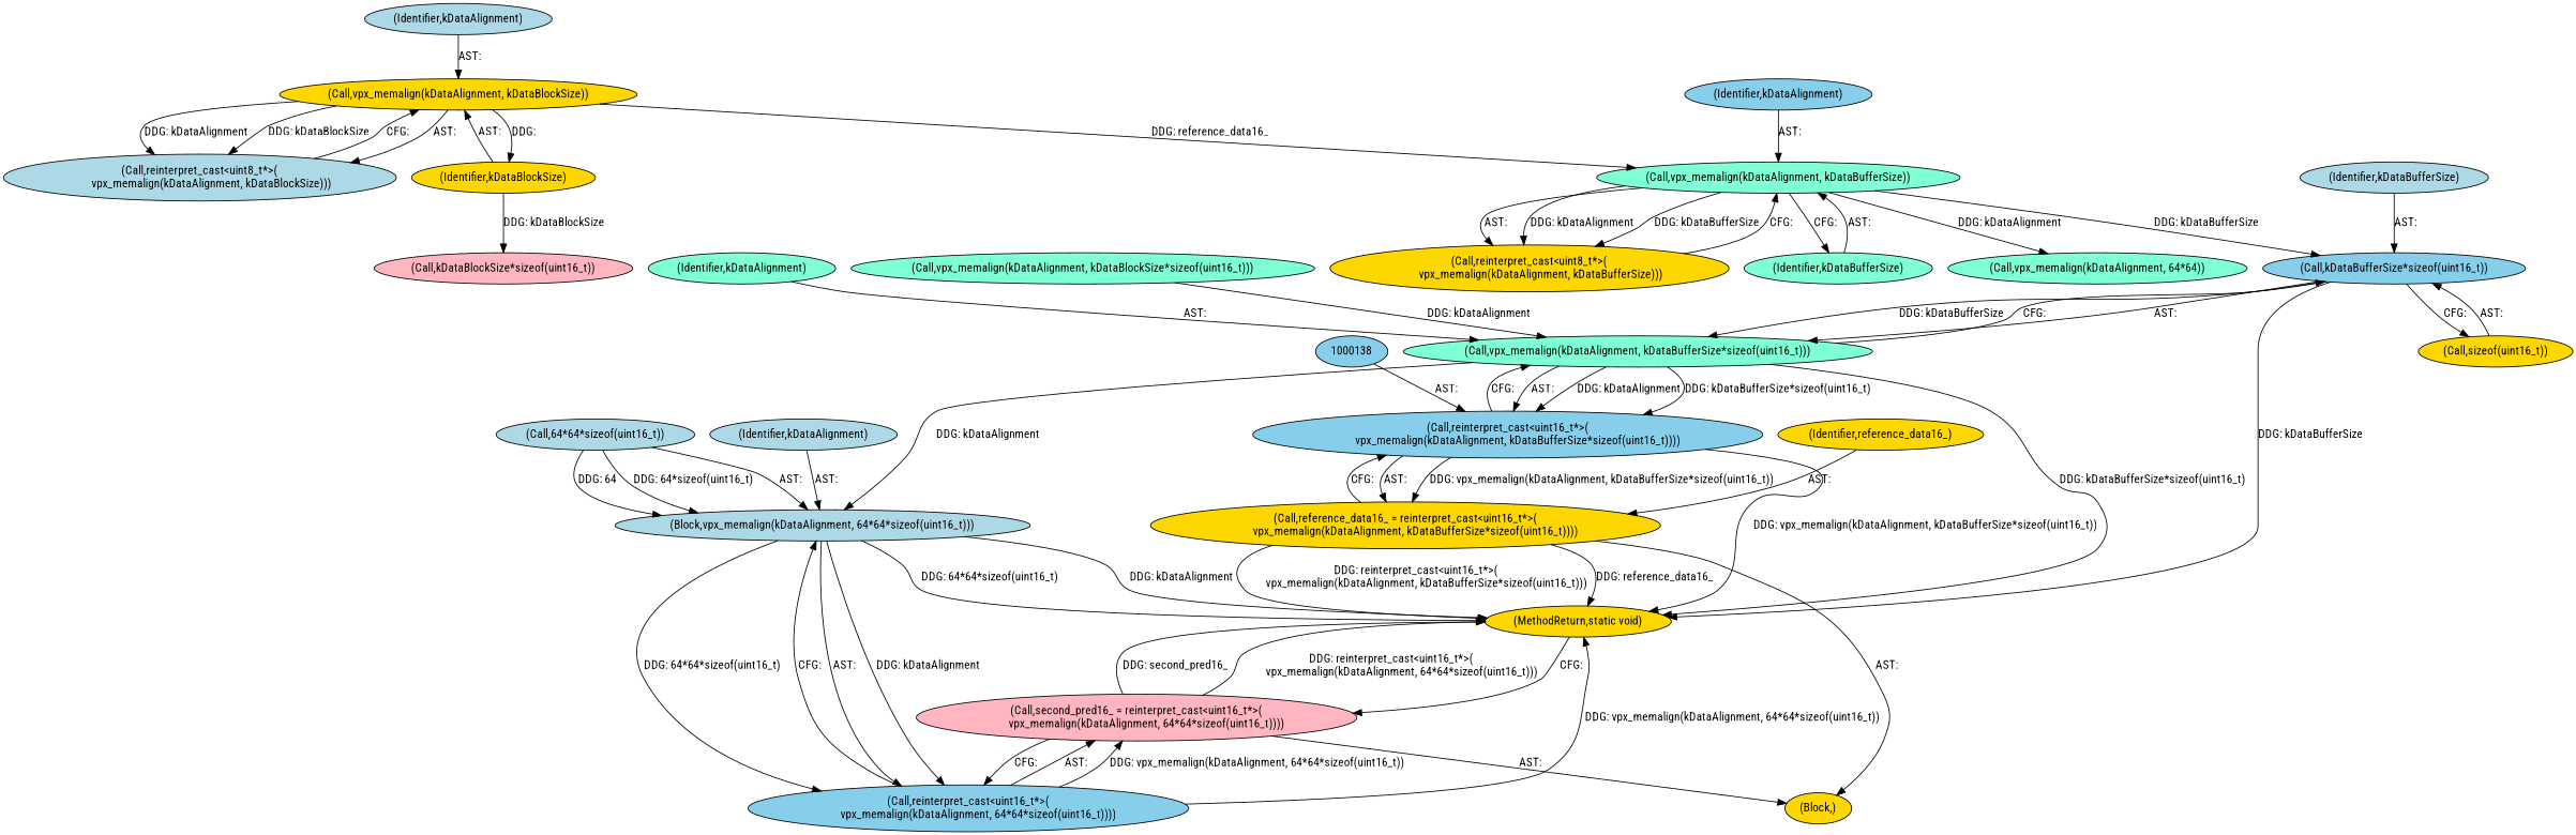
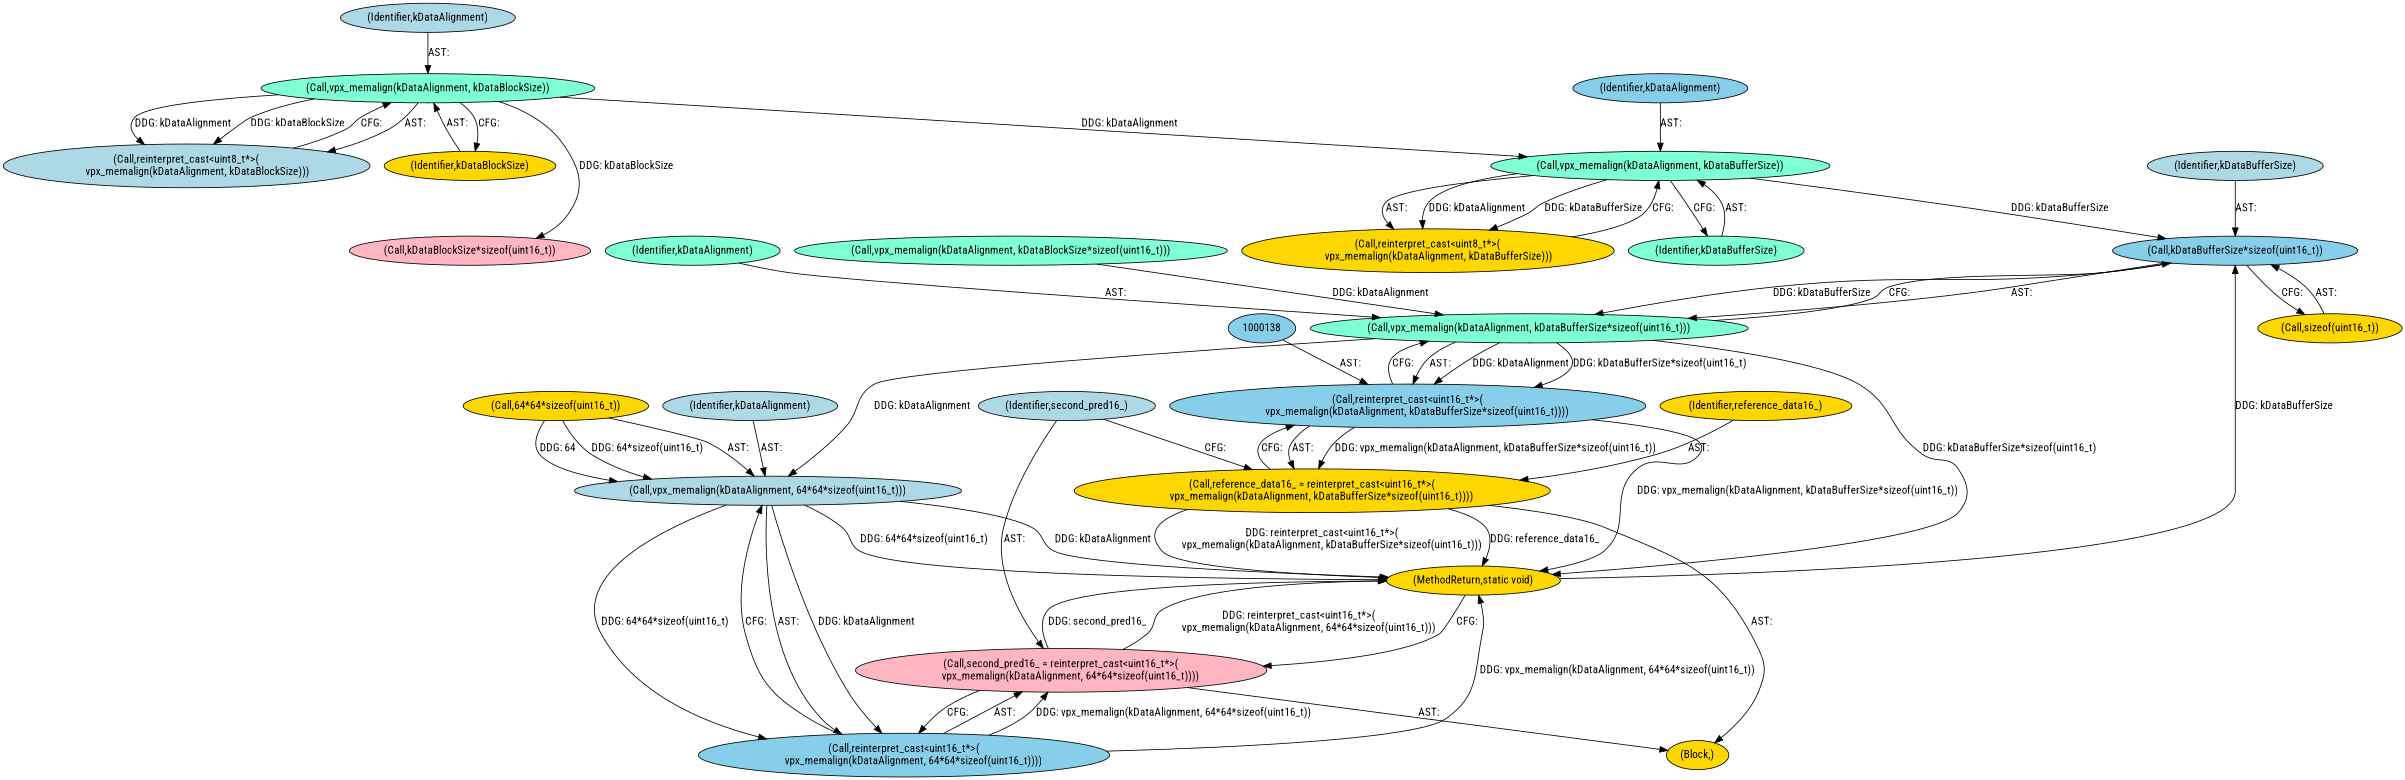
  digraph {
    fontname="Roboto Condensed"
    node [fillcolor=aquamarine fontname="Roboto Condensed" style=filled]
    edge [fontname="Roboto Condensed"]
    n1 [fillcolor=skyblue label="(Call,kDataBufferSize*sizeof(uint16_t))"]
    n2 [label="(Call,vpx_memalign(kDataAlignment, kDataBufferSize*sizeof(uint16_t)))"]
    n3 [fillcolor=gold label="(Call,sizeof(uint16_t))"]
    n4 [fillcolor=gold label="(MethodReturn,static void)"]
    n5 [fillcolor=skyblue label="(Call,reinterpret_cast<uint16_t*>(\n        vpx_memalign(kDataAlignment, kDataBufferSize*sizeof(uint16_t))))"]
-   n6 [fillcolor=lightblue label="(Block,vpx_memalign(kDataAlignment, 64*64*sizeof(uint16_t)))"]
+   n6 [fillcolor=lightblue label="(Call,vpx_memalign(kDataAlignment, 64*64*sizeof(uint16_t)))"]
    n7 [fillcolor=lightpink label="(Call,second_pred16_ = reinterpret_cast<uint16_t*>(\n        vpx_memalign(kDataAlignment, 64*64*sizeof(uint16_t))))"]
    n8 [label="(Call,vpx_memalign(kDataAlignment, kDataBufferSize))"]
    n9 [fillcolor=gold label="(Call,reinterpret_cast<uint8_t*>(\n         vpx_memalign(kDataAlignment, kDataBufferSize)))"]
-   n10 [label="(Call,vpx_memalign(kDataAlignment, 64*64))"]
    n11 [label="(Identifier,kDataBufferSize)"]
-   n12 [fillcolor=gold label="(Call,vpx_memalign(kDataAlignment, kDataBlockSize))"]
+   n12 [label="(Call,vpx_memalign(kDataAlignment, kDataBlockSize))"]
    n13 [fillcolor=lightpink label="(Call,kDataBlockSize*sizeof(uint16_t))"]
    n14 [fillcolor=lightblue label="(Call,reinterpret_cast<uint8_t*>(\n         vpx_memalign(kDataAlignment, kDataBlockSize)))"]
    n15 [fillcolor=gold label="(Identifier,kDataBlockSize)"]
    n16 [fillcolor=gold label="(Call,reference_data16_ = reinterpret_cast<uint16_t*>(\n        vpx_memalign(kDataAlignment, kDataBufferSize*sizeof(uint16_t))))"]
    n17 [fillcolor=skyblue label="(Call,reinterpret_cast<uint16_t*>(\n        vpx_memalign(kDataAlignment, 64*64*sizeof(uint16_t))))"]
    n18 [fillcolor=gold label="(Block,)"]
-   n19 [fillcolor=lightblue label="(Call,64*64*sizeof(uint16_t))"]
+   n19 [fillcolor=gold label="(Call,64*64*sizeof(uint16_t))"]
    n20 [label="(Identifier,kDataAlignment)"]
    n21 [fillcolor=lightblue label="(Identifier,kDataAlignment)"]
+   n22 [fillcolor=lightblue label="(Identifier,second_pred16_)"]
    n23 [fillcolor=gold label="(Identifier,reference_data16_)"]
    n24 [fillcolor=skyblue label="(Identifier,kDataAlignment)"]
    n25 [label="(Call,vpx_memalign(kDataAlignment, kDataBlockSize*sizeof(uint16_t)))"]
    n26 [fillcolor=lightblue label="(Identifier,kDataBufferSize)"]
    n27 [fillcolor=lightblue label="(Identifier,kDataAlignment)"]
    1000138 [fillcolor=skyblue]
    n1 -> n2 [label="AST: "]
    n1 -> n2 [label="DDG: kDataBufferSize"]
    n1 -> n3 [label="CFG: "]
-   n1 -> n4 [label="DDG: kDataBufferSize"]
+   n4 -> n1 [label="DDG: kDataBufferSize"]
    n2 -> n1 [label="CFG: "]
    n2 -> n4 [label="DDG: kDataBufferSize*sizeof(uint16_t)"]
    n2 -> n5 [label="AST: "]
    n2 -> n5 [label="DDG: kDataAlignment"]
    n2 -> n5 [label="DDG: kDataBufferSize*sizeof(uint16_t)"]
    n2 -> n6 [label="DDG: kDataAlignment"]
    n3 -> n1 [label="AST: "]
    n4 -> n7 [label="CFG: "]
    n5 -> n2 [label="CFG: "]
    n5 -> n4 [label="DDG: vpx_memalign(kDataAlignment, kDataBufferSize*sizeof(uint16_t))"]
    n5 -> n16 [label="AST: "]
    n5 -> n16 [label="DDG: vpx_memalign(kDataAlignment, kDataBufferSize*sizeof(uint16_t))"]
    n6 -> n4 [label="DDG: 64*64*sizeof(uint16_t)"]
    n6 -> n4 [label="DDG: kDataAlignment"]
    n6 -> n17 [label="AST: "]
    n6 -> n17 [label="DDG: kDataAlignment"]
    n6 -> n17 [label="DDG: 64*64*sizeof(uint16_t)"]
    n7 -> n4 [label="DDG: second_pred16_"]
    n7 -> n4 [label="DDG: reinterpret_cast<uint16_t*>(\n        vpx_memalign(kDataAlignment, 64*64*sizeof(uint16_t)))"]
    n7 -> n17 [label="CFG: "]
    n7 -> n18 [label="AST: "]
    n8 -> n1 [label="DDG: kDataBufferSize"]
    n8 -> n9 [label="AST: "]
    n8 -> n9 [label="DDG: kDataAlignment"]
    n8 -> n9 [label="DDG: kDataBufferSize"]
-   n8 -> n10 [label="DDG: kDataAlignment"]
    n8 -> n11 [label="CFG: "]
    n9 -> n8 [label="CFG: "]
    n11 -> n8 [label="AST: "]
-   n12 -> n8 [label="DDG: reference_data16_"]
-   n15 -> n13 [label="DDG: kDataBlockSize"]
+   n12 -> n8 [label="DDG: kDataAlignment"]
+   n12 -> n13 [label="DDG: kDataBlockSize"]
    n12 -> n14 [label="AST: "]
    n12 -> n14 [label="DDG: kDataAlignment"]
    n12 -> n14 [label="DDG: kDataBlockSize"]
-   n12 -> n15 [label="DDG: "]
+   n12 -> n15 [label="CFG: "]
    n14 -> n12 [label="CFG: "]
    n15 -> n12 [label="AST: "]
    n16 -> n4 [label="DDG: reference_data16_"]
    n16 -> n4 [label="DDG: reinterpret_cast<uint16_t*>(\n        vpx_memalign(kDataAlignment, kDataBufferSize*sizeof(uint16_t)))"]
    n16 -> n5 [label="CFG: "]
    n16 -> n18 [label="AST: "]
    n17 -> n4 [label="DDG: vpx_memalign(kDataAlignment, 64*64*sizeof(uint16_t))"]
    n17 -> n6 [label="CFG: "]
    n17 -> n7 [label="AST: "]
    n17 -> n7 [label="DDG: vpx_memalign(kDataAlignment, 64*64*sizeof(uint16_t))"]
    n19 -> n6 [label="AST: "]
    n19 -> n6 [label="DDG: 64"]
    n19 -> n6 [label="DDG: 64*sizeof(uint16_t)"]
    n20 -> n2 [label="AST: "]
    n21 -> n12 [label="AST: "]
+   n22 -> n7 [label="AST: "]
+   n22 -> n16 [label="CFG: "]
    n23 -> n16 [label="AST: "]
    n24 -> n8 [label="AST: "]
    n25 -> n2 [label="DDG: kDataAlignment"]
    n26 -> n1 [label="AST: "]
    n27 -> n6 [label="AST: "]
    1000138 -> n5 [label="AST: "]
  }
